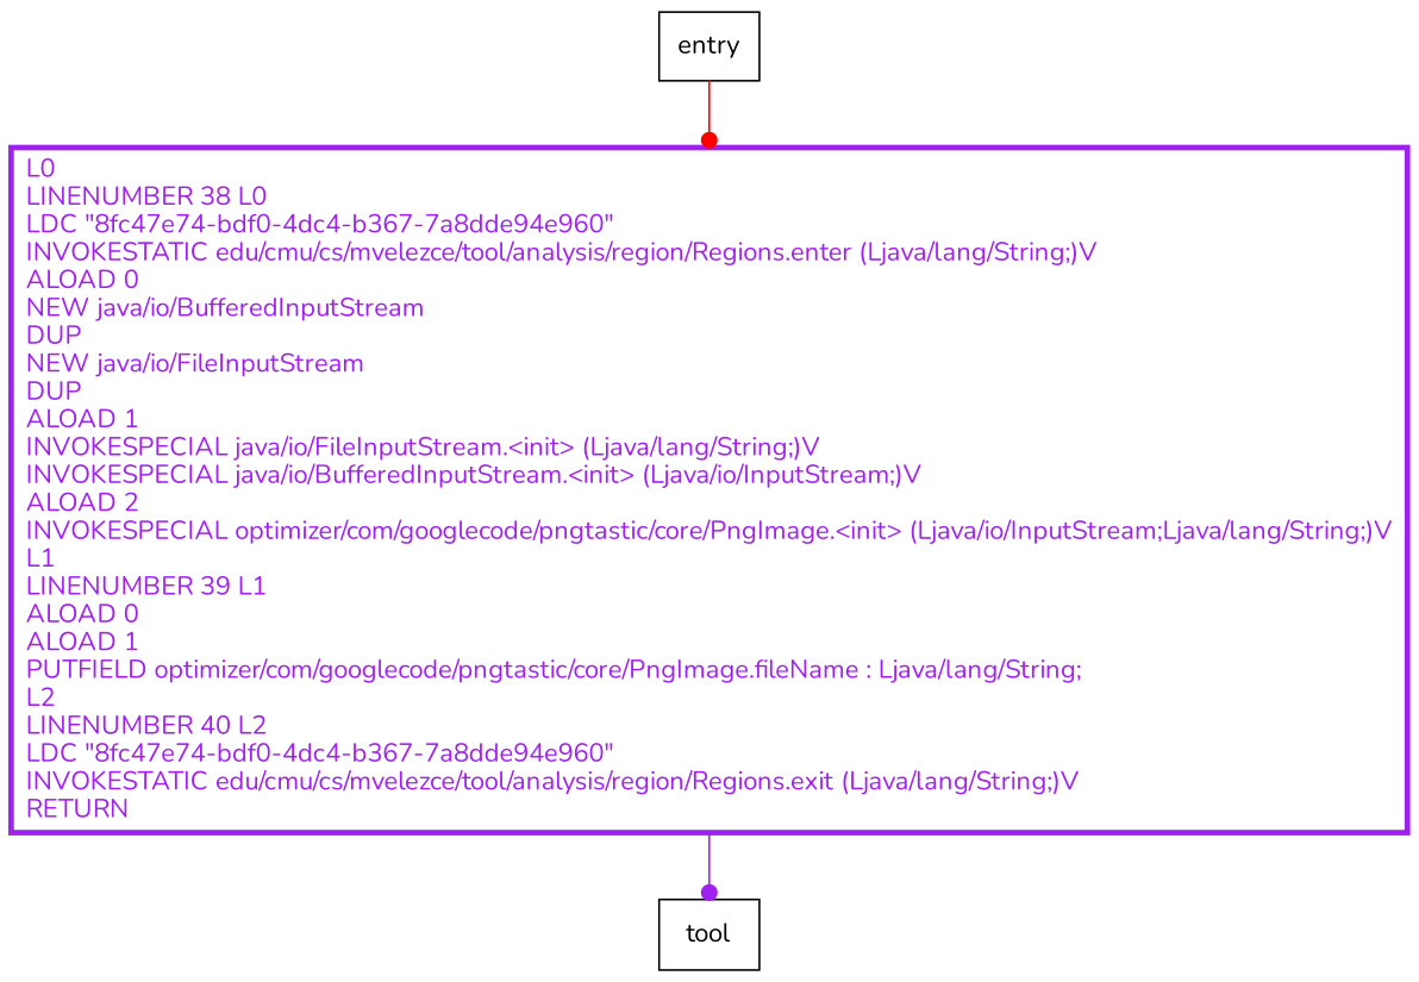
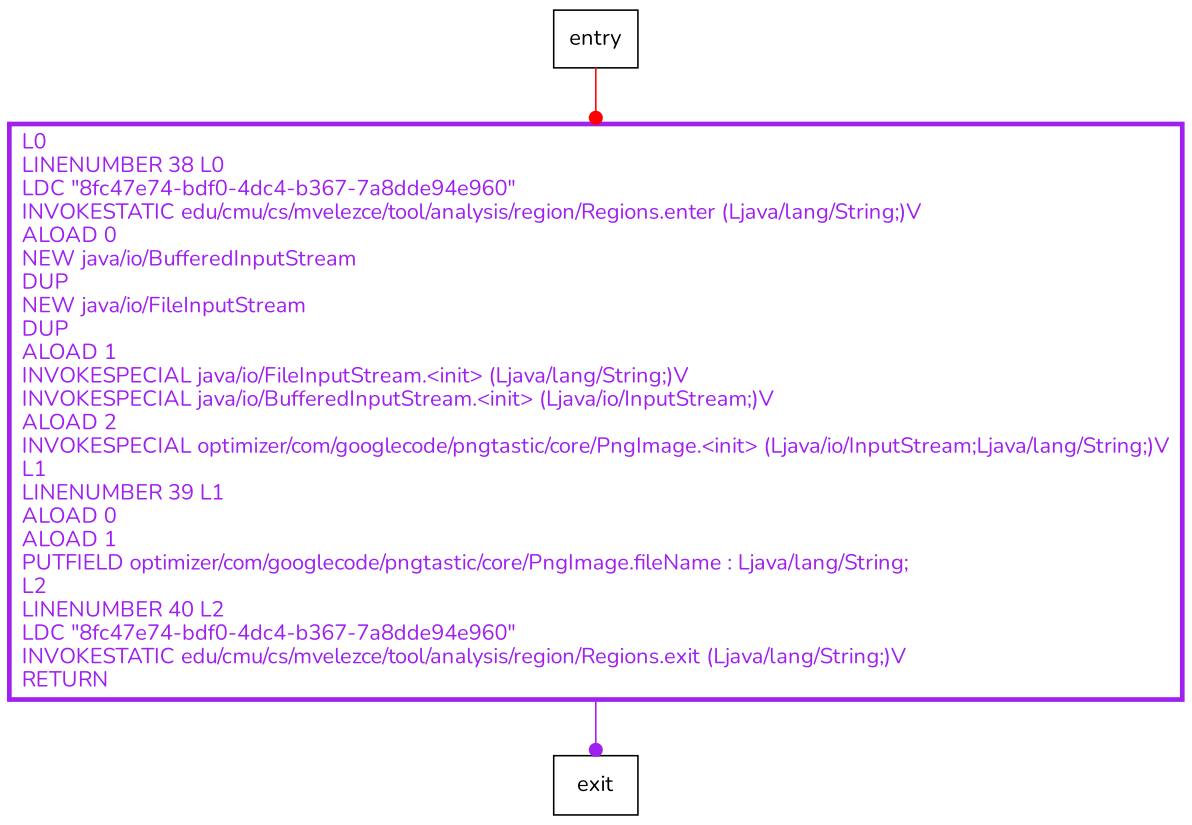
  digraph {
    fontname=Nunito
    node [shape=record fontname=Nunito]
    edge [arrowhead=dot fontname=Nunito]
    n1 [color=purple fontcolor=purple label="L0\lLINENUMBER 38 L0\lLDC \"8fc47e74-bdf0-4dc4-b367-7a8dde94e960\"\lINVOKESTATIC edu/cmu/cs/mvelezce/tool/analysis/region/Regions.enter (Ljava/lang/String;)V\lALOAD 0\lNEW java/io/BufferedInputStream\lDUP\lNEW java/io/FileInputStream\lDUP\lALOAD 1\lINVOKESPECIAL java/io/FileInputStream.\<init\> (Ljava/lang/String;)V\lINVOKESPECIAL java/io/BufferedInputStream.\<init\> (Ljava/io/InputStream;)V\lALOAD 2\lINVOKESPECIAL optimizer/com/googlecode/pngtastic/core/PngImage.\<init\> (Ljava/io/InputStream;Ljava/lang/String;)V\lL1\lLINENUMBER 39 L1\lALOAD 0\lALOAD 1\lPUTFIELD optimizer/com/googlecode/pngtastic/core/PngImage.fileName : Ljava/lang/String;\lL2\lLINENUMBER 40 L2\lLDC \"8fc47e74-bdf0-4dc4-b367-7a8dde94e960\"\lINVOKESTATIC edu/cmu/cs/mvelezce/tool/analysis/region/Regions.exit (Ljava/lang/String;)V\lRETURN\l" penwidth=3]
-   exit [label=tool]
+   exit
    entry
    n1 -> exit [color=purple]
    entry -> n1 [color=red]
  }
